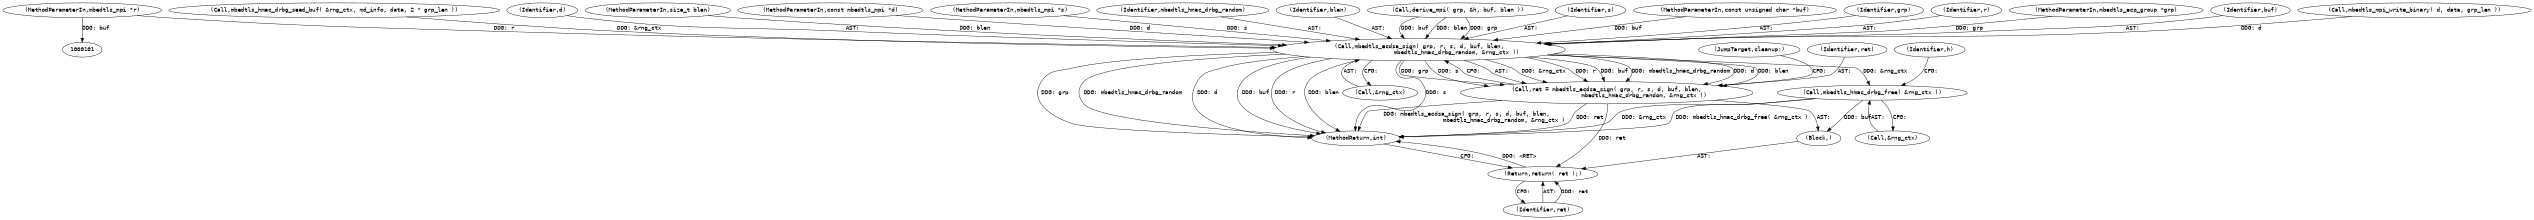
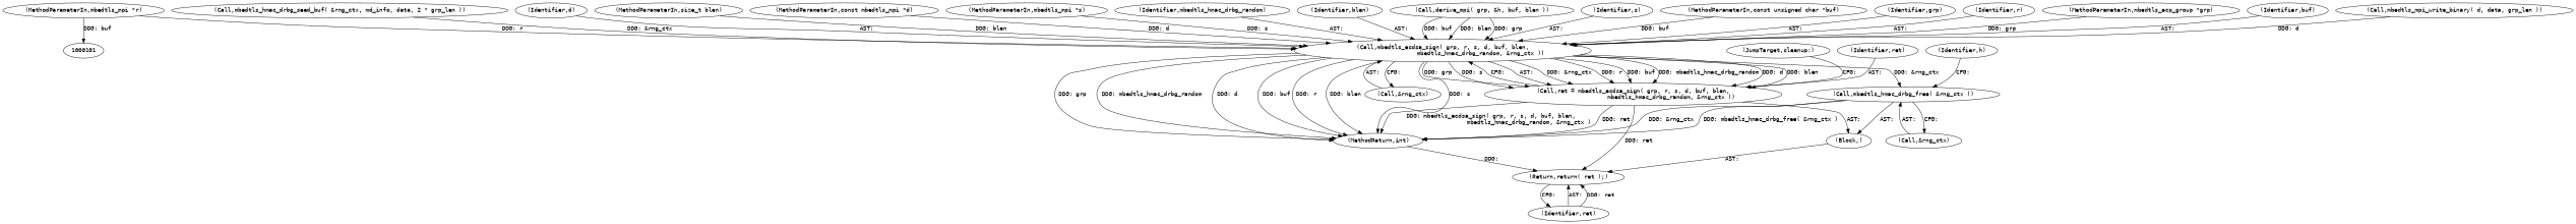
  digraph {
    fontname="DejaVu Sans Mono"
    node [fontname="DejaVu Sans Mono"]
    edge [fontname="DejaVu Sans Mono"]
    n1 [label="(MethodParameterIn,mbedtls_mpi *r)"]
    n2 [label="(Call,mbedtls_ecdsa_sign( grp, r, s, d, buf, blen,\n                      mbedtls_hmac_drbg_random, &rng_ctx ))"]
    1000101
    n4 [label="(MethodReturn,int)"]
    n5 [label="(Call,ret = mbedtls_ecdsa_sign( grp, r, s, d, buf, blen,\n                      mbedtls_hmac_drbg_random, &rng_ctx ))"]
    n6 [label="(Call,mbedtls_hmac_drbg_free( &rng_ctx ))"]
    n7 [label="(Call,&rng_ctx)"]
    n8 [label="(Return,return( ret );)"]
    n9 [label="(Block,)"]
    n10 [label="(Call,&rng_ctx)"]
    n11 [label="(Identifier,ret)"]
    n12 [label="(Identifier,h)"]
    n13 [label="(Call,mbedtls_hmac_drbg_seed_buf( &rng_ctx, md_info, data, 2 * grp_len ))"]
    n14 [label="(Identifier,d)"]
    n15 [label="(MethodParameterIn,size_t blen)"]
    n16 [label="(MethodParameterIn,const mbedtls_mpi *d)"]
    n17 [label="(MethodParameterIn,mbedtls_mpi *s)"]
    n18 [label="(Identifier,mbedtls_hmac_drbg_random)"]
    n19 [label="(JumpTarget,cleanup:)"]
    n20 [label="(Identifier,ret)"]
    n21 [label="(Identifier,blen)"]
    n22 [label="(Call,derive_mpi( grp, &h, buf, blen ))"]
    n23 [label="(Identifier,s)"]
    n24 [label="(MethodParameterIn,const unsigned char *buf)"]
    n25 [label="(Identifier,grp)"]
    n26 [label="(Identifier,r)"]
    n27 [label="(MethodParameterIn,mbedtls_ecp_group *grp)"]
    n28 [label="(Identifier,buf)"]
    n29 [label="(Call,mbedtls_mpi_write_binary( d, data, grp_len ))"]
    n1 -> n2 [label="DDG: r"]
    n1 -> 1000101 [label="DDG: buf"]
    n2 -> n4 [label="DDG: r"]
    n2 -> n4 [label="DDG: blen"]
    n2 -> n4 [label="DDG: s"]
    n2 -> n4 [label="DDG: grp"]
    n2 -> n4 [label="DDG: mbedtls_hmac_drbg_random"]
    n2 -> n4 [label="DDG: d"]
    n2 -> n4 [label="DDG: buf"]
    n2 -> n5 [label="AST: "]
    n2 -> n5 [label="DDG: &rng_ctx"]
    n2 -> n5 [label="DDG: r"]
    n2 -> n5 [label="DDG: buf"]
    n2 -> n5 [label="DDG: mbedtls_hmac_drbg_random"]
    n2 -> n5 [label="DDG: d"]
    n2 -> n5 [label="DDG: blen"]
    n2 -> n5 [label="DDG: grp"]
    n2 -> n5 [label="DDG: s"]
    n2 -> n6 [label="DDG: &rng_ctx"]
    n2 -> n7 [label="CFG: "]
-   n4 -> n8 [label="CFG: "]
+   n4 -> n8 [label="DDG: "]
    n5 -> n2 [label="CFG: "]
    n5 -> n4 [label="DDG: ret"]
    n5 -> n4 [label="DDG: mbedtls_ecdsa_sign( grp, r, s, d, buf, blen,\n                      mbedtls_hmac_drbg_random, &rng_ctx )"]
    n5 -> n8 [label="DDG: ret"]
    n5 -> n9 [label="AST: "]
    n6 -> n4 [label="DDG: mbedtls_hmac_drbg_free( &rng_ctx )"]
    n6 -> n4 [label="DDG: &rng_ctx"]
-   n6 -> n9 [label="DDG: buf"]
+   n6 -> n9 [label="AST: "]
    n6 -> n10 [label="CFG: "]
    n7 -> n2 [label="AST: "]
-   n8 -> n4 [label="DDG: <RET>"]
    n8 -> n11 [label="CFG: "]
    n9 -> n8 [label="AST: "]
    n10 -> n6 [label="AST: "]
    n11 -> n8 [label="AST: "]
    n11 -> n8 [label="DDG: ret"]
    n12 -> n6 [label="CFG: "]
    n13 -> n2 [label="DDG: &rng_ctx"]
    n14 -> n2 [label="AST: "]
    n15 -> n2 [label="DDG: blen"]
    n16 -> n2 [label="DDG: d"]
    n17 -> n2 [label="DDG: s"]
    n18 -> n2 [label="AST: "]
    n19 -> n5 [label="CFG: "]
    n20 -> n5 [label="AST: "]
    n21 -> n2 [label="AST: "]
    n22 -> n2 [label="DDG: grp"]
    n22 -> n2 [label="DDG: buf"]
    n22 -> n2 [label="DDG: blen"]
    n23 -> n2 [label="AST: "]
    n24 -> n2 [label="DDG: buf"]
    n25 -> n2 [label="AST: "]
    n26 -> n2 [label="AST: "]
    n27 -> n2 [label="DDG: grp"]
    n28 -> n2 [label="AST: "]
    n29 -> n2 [label="DDG: d"]
  }
